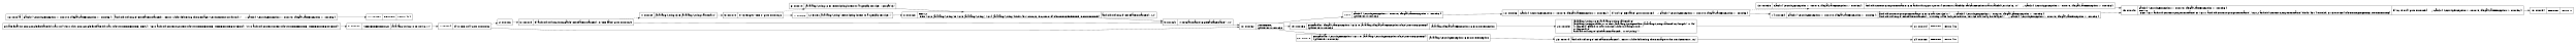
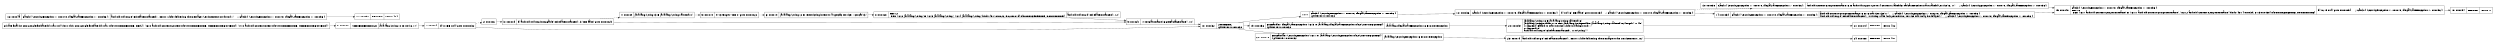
  digraph {
    rankdir=LR
    node [shape=record]
    n1 [label="{0\:\ 0x0000|MTH_ENTER_BLOCK\l|java.lang.String r0 = zze(r6, r7)\l}"]
    n2 [label="{1\:\ 0x0004|if (r0 == null) goto L_0x0032\l}"]
    n3 [label="{2\:\ 0x0006}"]
    n4 [label="{10\:\ 0x0032|SYNTHETIC\lSplitter:B:10:0x0032\l}"]
    n5 [label="{3\:\ 0x000d|if (android.util.Log.isLoggable(\"FirebaseInstanceId\", 3) == false) goto L_0x002b\l}"]
    n6 [label="{11\:\ ?|Catch:\{ SecurityException \-\> 0x007e, IllegalStateException \-\> 0x0056 \}\lSplitter:B:10:0x0032\l}"]
    n7 [label="{19\:\ 0x0056|ExcHandler: IllegalStateException (r6v3 'e' java.lang.IllegalStateException A[CUSTOM_DECLARE])\lSplitter:B:10:0x0032\l|java.lang.IllegalStateException r6 = move\-exception\l}"]
    n8 [label="{22\:\ 0x007e|ExcHandler: SecurityException (r6v1 'e' java.lang.SecurityException A[CUSTOM_DECLARE])\lSplitter:B:10:0x0032\l|java.lang.SecurityException r6 = move\-exception\l}"]
    n9 [label="{4\:\ 0x000f|java.lang.String r3 = java.lang.String.valueOf(r0)\l}"]
    n10 [label="{9\:\ 0x002b|r7.setClassName(r6.getPackageName(), r0)\l}"]
    n11 [label="{5\:\ 0x001b|if (r3.length() == 0) goto L_0x0022\l}"]
    n12 [label="{6\:\ 0x001d|java.lang.String r2 = \"Restricting intent to a specific service: \".concat(r3)\l}"]
-   n13 [label="{7\:\ 0x0022|r2 = new java.lang.String(\"Restricting intent to a specific service: \")\l}"]
    n14 [label="{8\:\ 0x0028|PHI: r2 \l  PHI: (r2v2 java.lang.String) = (r2v3 java.lang.String), (r2v4 java.lang.String) binds: [B:7:0x0022, B:6:0x001d] A[DONT_GENERATE, DONT_INLINE]\l|android.util.Log.d(\"FirebaseInstanceId\", r2)\l}"]
    n15 [label="{12\:\ 0x0036|Catch:\{ SecurityException \-\> 0x007e, IllegalStateException \-\> 0x0056 \}\l|if (zzd(r6) == false) goto L_0x003d     \/\/ Catch:\{ SecurityException \-\> 0x007e, IllegalStateException \-\> 0x0056 \}\l}"]
    n16 [label="{20\:\ 0x0057|java.lang.String r6 = java.lang.String.valueOf(r6)\ljava.lang.StringBuilder r1 = new java.lang.StringBuilder(java.lang.String.valueOf(r6).length() + 45)\lr1.append(\"Failed to start service while in background: \")\lr1.append(r9)\landroid.util.Log.e(\"FirebaseInstanceId\", r1.toString())\l}"]
    n17 [label="{23\:\ 0x007f|android.util.Log.e(\"FirebaseInstanceId\", \"Error while delivering the message to the serviceIntent\", r6)\l}"]
    n18 [label="{13\:\ 0x0038|Catch:\{ SecurityException \-\> 0x007e, IllegalStateException \-\> 0x0056 \}\l|android.content.ComponentName r6 = android.support.p000v4.content.WakefulBroadcastReceiver.startWakefulService(r6, r7)     \/\/ Catch:\{ SecurityException \-\> 0x007e, IllegalStateException \-\> 0x0056 \}\l}"]
    n19 [label="{14\:\ 0x003d|Catch:\{ SecurityException \-\> 0x007e, IllegalStateException \-\> 0x0056 \}\l|android.content.ComponentName r6 = r6.startService(r7)     \/\/ Catch:\{ SecurityException \-\> 0x007e, IllegalStateException \-\> 0x0056 \}\landroid.util.Log.d(\"FirebaseInstanceId\", \"Missing wake lock permission, service start may be delayed\")     \/\/ Catch:\{ SecurityException \-\> 0x007e, IllegalStateException \-\> 0x0056 \}\l}"]
    n20 [label="{15\:\ 0x0048|Catch:\{ SecurityException \-\> 0x007e, IllegalStateException \-\> 0x0056 \}\lPHI: r6 \l  PHI: (r6v7 android.content.ComponentName) = (r6v11 android.content.ComponentName), (r6v12 android.content.ComponentName) binds: [B:14:0x003d, B:13:0x0038] A[DONT_GENERATE, DONT_INLINE]\l|if (r6 != null) goto L_0x0054     \/\/ Catch:\{ SecurityException \-\> 0x007e, IllegalStateException \-\> 0x0056 \}\l}"]
    n21 [label="{18\:\ 0x0054|RETURN\l|return \-1\l}"]
    n22 [label="{16\:\ 0x004a|Catch:\{ SecurityException \-\> 0x007e, IllegalStateException \-\> 0x0056 \}\l|android.util.Log.e(\"FirebaseInstanceId\", \"Error while delivering the message: ServiceIntent not found.\")     \/\/ Catch:\{ SecurityException \-\> 0x007e, IllegalStateException \-\> 0x0056 \}\l}"]
    n23 [label="{17\:\ 0x0051|RETURN\l|return 404\l}"]
    n24 [label="{21\:\ 0x007d|RETURN\l|return 402\l}"]
    n25 [label="{24\:\ 0x0088|RETURN\l|return 401\l}"]
    n26 [label="{private final int com.google.firebase.iid.zzaw.zzd((r5v0 'this' com.google.firebase.iid.zzaw A[IMMUTABLE_TYPE, THIS]), (r6v0 android.content.Context A[IMMUTABLE_TYPE, METHOD_ARGUMENT]), (r7v0 android.content.Intent A[IMMUTABLE_TYPE, METHOD_ARGUMENT])) }"]
    n1 -> n2
    n2 -> n3 [style=dashed]
    n2 -> n4
    n3 -> n5
    n4 -> n6
    n4 -> n7
    n4 -> n8
    n5 -> n9 [style=dashed]
    n5 -> n10
    n6 -> n15
    n7 -> n16
    n8 -> n17
    n9 -> n11
    n10 -> n4
    n11 -> n12 [style=dashed]
-   n11 -> n13
    n12 -> n14
-   n13 -> n14
    n14 -> n10
    n15 -> n18 [style=dashed]
    n15 -> n19
    n16 -> n24
    n17 -> n25
    n18 -> n20
    n19 -> n20
    n20 -> n21
    n22 -> n23
    n26 -> n1
  }
